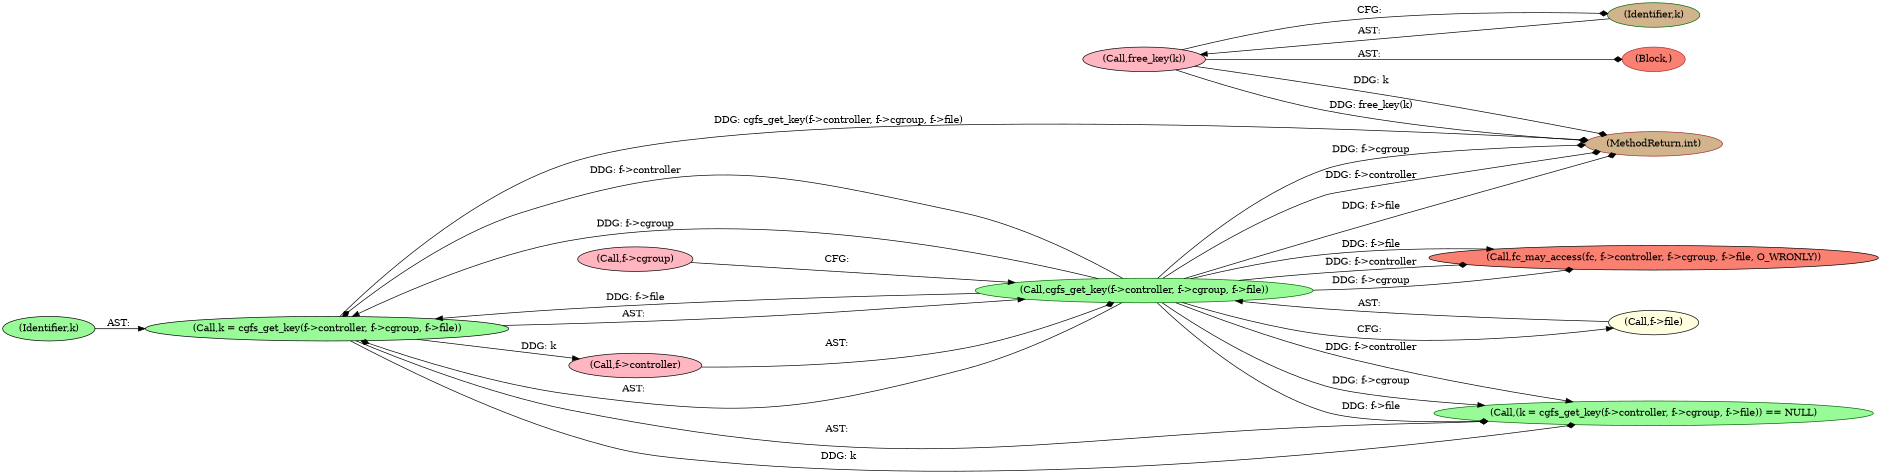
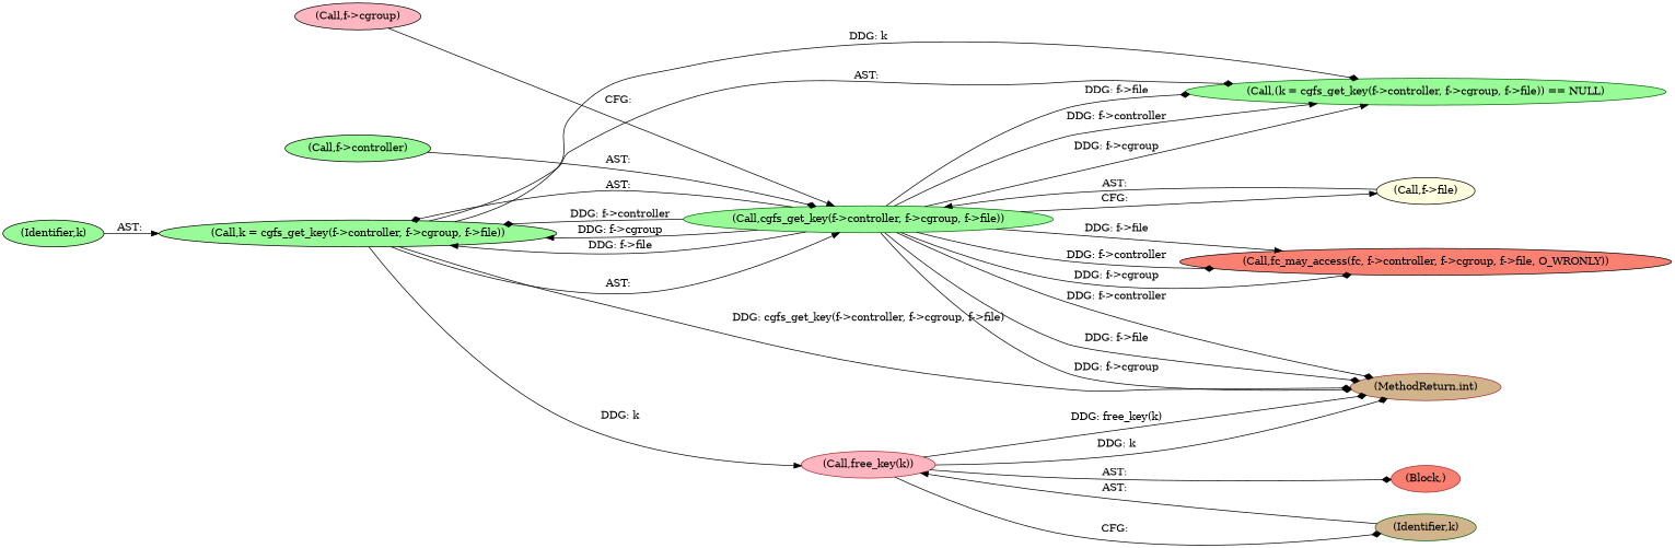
  digraph {
    rankdir=LR
    node [color=black fillcolor=palegreen style=filled]
    edge [arrowhead=diamond]
-   n1 [fillcolor=lightpink label="(Call,free_key(k))"]
+   n1 [color=brown fillcolor=lightpink label="(Call,free_key(k))"]
    n2 [color=darkgreen fillcolor=tan label="(Identifier,k)"]
    n3 [color=brown fillcolor=salmon label="(Block,)"]
    n4 [color=brown fillcolor=tan label="(MethodReturn,int)"]
    n5 [label="(Call,k = cgfs_get_key(f->controller, f->cgroup, f->file))"]
    n6 [color=darkgreen label="(Call,cgfs_get_key(f->controller, f->cgroup, f->file))"]
    n7 [color=darkgreen label="(Call,(k = cgfs_get_key(f->controller, f->cgroup, f->file)) == NULL)"]
    n8 [fillcolor=lightyellow label="(Call,f->file)"]
    n9 [fillcolor=salmon label="(Call,fc_may_access(fc, f->controller, f->cgroup, f->file, O_WRONLY))"]
    n10 [label="(Identifier,k)"]
    n11 [fillcolor=lightpink label="(Call,f->cgroup)"]
-   n12 [fillcolor=lightpink label="(Call,f->controller)"]
+   n12 [label="(Call,f->controller)"]
    n1 -> n2 [label="CFG: "]
    n1 -> n3 [label="AST: "]
    n1 -> n4 [label="DDG: free_key(k)"]
    n1 -> n4 [label="DDG: k"]
    n2 -> n1 [arrowhead=normal label="AST: "]
-   n5 -> n12 [arrowhead=normal label="DDG: k"]
+   n5 -> n1 [arrowhead=normal label="DDG: k"]
    n5 -> n4 [label="DDG: cgfs_get_key(f->controller, f->cgroup, f->file)"]
    n5 -> n6 [arrowhead=normal label="AST: "]
    n5 -> n7 [label="AST: "]
    n5 -> n7 [label="DDG: k"]
    n6 -> n4 [label="DDG: f->controller"]
    n6 -> n4 [label="DDG: f->file"]
    n6 -> n4 [label="DDG: f->cgroup"]
    n6 -> n5 [label="AST: "]
    n6 -> n5 [label="DDG: f->controller"]
    n6 -> n5 [arrowhead=normal label="DDG: f->cgroup"]
    n6 -> n5 [arrowhead=normal label="DDG: f->file"]
    n6 -> n7 [arrowhead=normal label="DDG: f->controller"]
    n6 -> n7 [arrowhead=normal label="DDG: f->cgroup"]
    n6 -> n7 [label="DDG: f->file"]
    n6 -> n8 [arrowhead=normal label="CFG: "]
    n6 -> n9 [label="DDG: f->controller"]
    n6 -> n9 [label="DDG: f->cgroup"]
    n6 -> n9 [arrowhead=normal label="DDG: f->file"]
    n8 -> n6 [arrowhead=normal label="AST: "]
    n10 -> n5 [arrowhead=normal label="AST: "]
    n11 -> n6 [arrowhead=normal label="CFG: "]
    n12 -> n6 [label="AST: "]
  }
